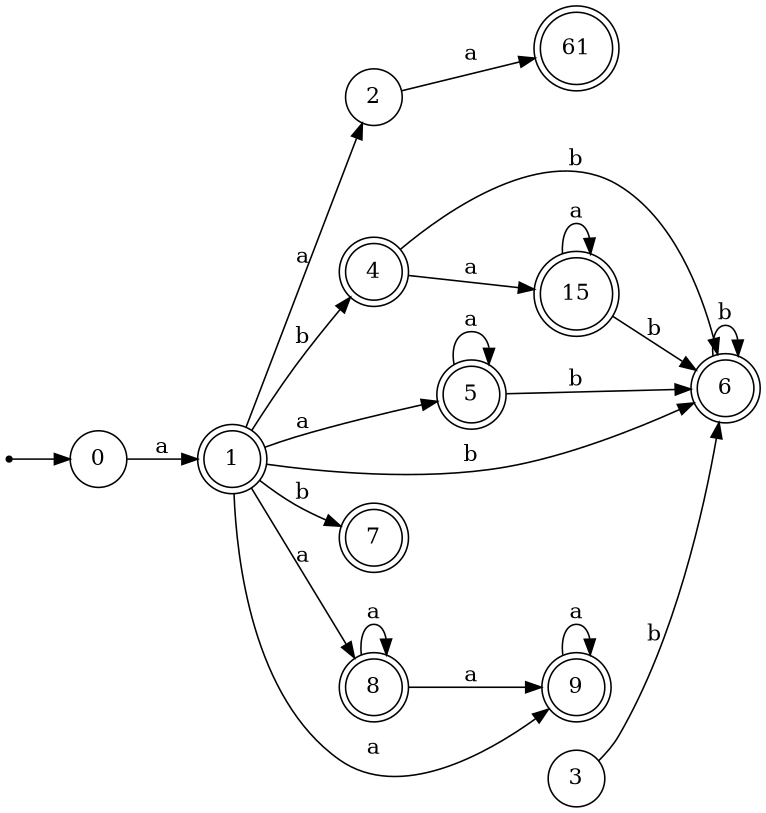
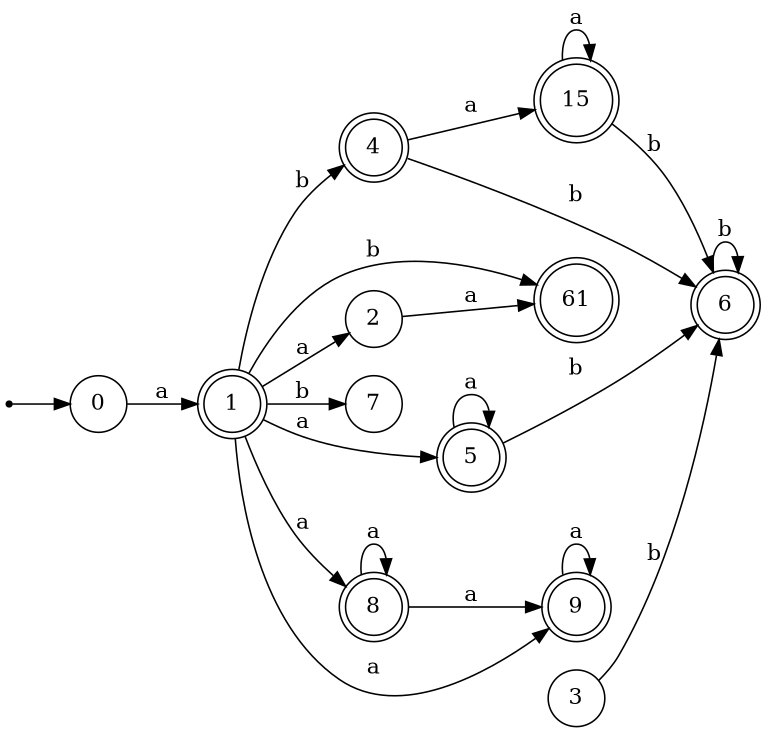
  digraph {
    rankdir=LR
    node [shape=doublecircle]
    dummy0 [shape=point]
    0 [shape=circle]
    1
    2 [shape=circle]
    4
    5
    6
-   7
+   7 [shape=circle]
    8
    9
    n11 [label=61]
    3 [shape=circle]
    n13 [label=15]
    dummy0 -> 0
    0 -> 1 [label=a]
    1 -> 2 [label=a]
    1 -> 4 [label=b]
    1 -> 5 [label=a]
-   1 -> 6 [label=b]
+   1 -> n11 [label=b]
    1 -> 7 [label=b]
    1 -> 8 [label=a]
    1 -> 9 [label=a]
    2 -> n11 [label=a]
    4 -> 6 [label=b]
    4 -> n13 [label=a]
    5 -> 5 [label=a]
    5 -> 6 [label=b]
    6 -> 6 [label=b]
    8 -> 8 [label=a]
    8 -> 9 [label=a]
    9 -> 9 [label=a]
    3 -> 6 [label=b]
    n13 -> 6 [label=b]
    n13 -> n13 [label=a]
  }
